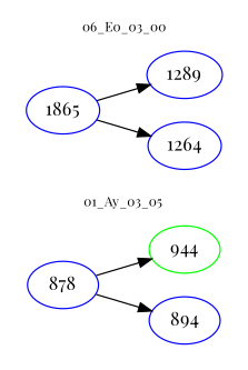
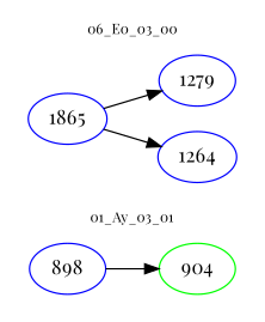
  digraph {
    fontname="Playfair Display"
    rankdir=LR
    node [color=blue fontname="Playfair Display"]
    edge [color=black fontname="Playfair Display"]
-   n1 [label=878]
-   n2 [label=894]
-   n3 [color=green label=944]
+   n1 [label=898]
+   n3 [color=green label=904]
    n4 [label=1865]
    n5 [label=1264]
-   n6 [label=1289]
+   n6 [label=1279]
    subgraph cluster_1 {
      color=white
      fontsize=10
-     label="01_Ay_03_05"
+     label="01_Ay_03_01"
      n1
-     n2
      n3
    }
    subgraph cluster_2 {
      color=white
      fontsize=10
      label="06_E0_03_00"
      n4
      n5
      n6
    }
-   n1 -> n2
    n1 -> n3
    n4 -> n5
    n4 -> n6
  }
